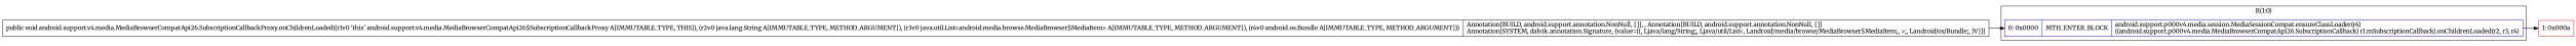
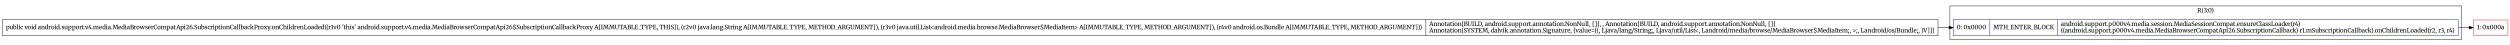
  digraph {
    rankdir=LR
    fontname=Merriweather
    node [shape=record fontname=Merriweather]
    edge [fontname=Merriweather]
    n1 [color=blue label="{0\:\ 0x0000|MTH_ENTER_BLOCK\l|android.support.p000v4.media.session.MediaSessionCompat.ensureClassLoader(r4)\l((android.support.p000v4.media.MediaBrowserCompatApi26.SubscriptionCallback) r1.mSubscriptionCallback).onChildrenLoaded(r2, r3, r4)\l}"]
    n2 [color=red label="{1\:\ 0x000a}"]
    n3 [label="{public void android.support.v4.media.MediaBrowserCompatApi26.SubscriptionCallbackProxy.onChildrenLoaded((r1v0 'this' android.support.v4.media.MediaBrowserCompatApi26$SubscriptionCallbackProxy A[IMMUTABLE_TYPE, THIS]), (r2v0 java.lang.String A[IMMUTABLE_TYPE, METHOD_ARGUMENT]), (r3v0 java.util.List\<android.media.browse.MediaBrowser$MediaItem\> A[IMMUTABLE_TYPE, METHOD_ARGUMENT]), (r4v0 android.os.Bundle A[IMMUTABLE_TYPE, METHOD_ARGUMENT]))  | Annotation[BUILD, android.support.annotation.NonNull, \{\}], , Annotation[BUILD, android.support.annotation.NonNull, \{\}]\lAnnotation[SYSTEM, dalvik.annotation.Signature, \{value=[(, Ljava\/lang\/String;, Ljava\/util\/List\<, Landroid\/media\/browse\/MediaBrowser$MediaItem;, \>;, Landroid\/os\/Bundle;, )V]\}]\l}"]
    subgraph cluster_1 {
-     label="R(1:0)"
+     label="R(3:0)"
      n1
    }
    n1 -> n2
    n3 -> n1
  }
